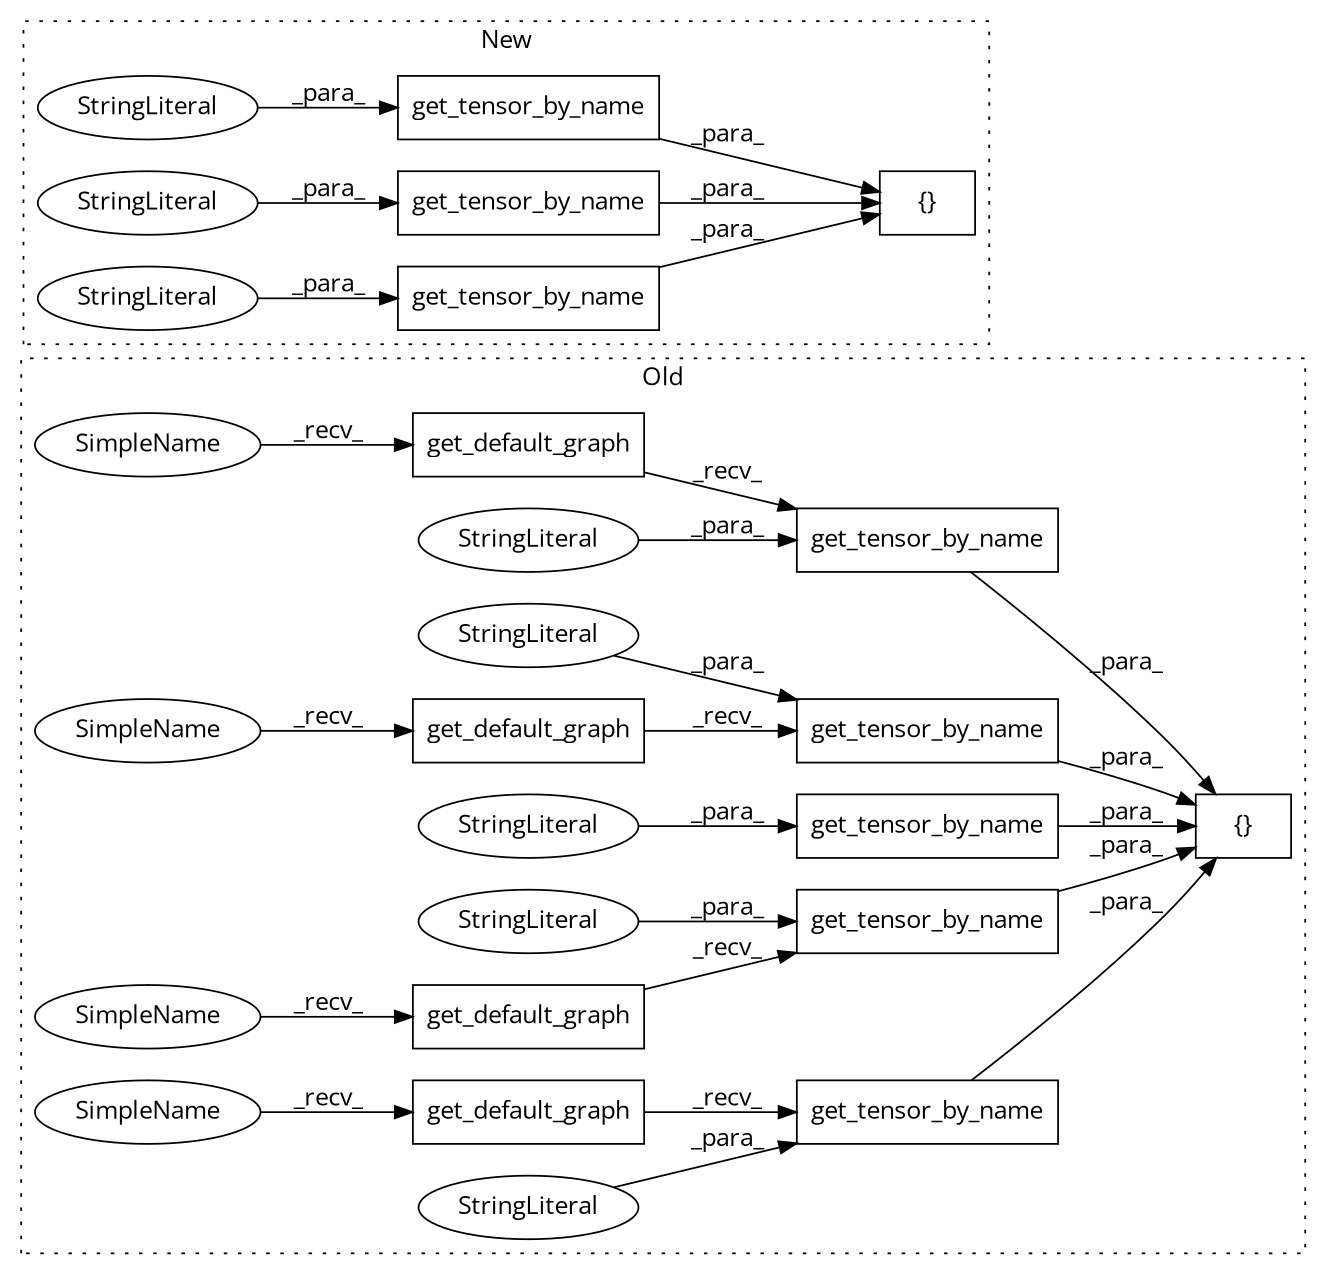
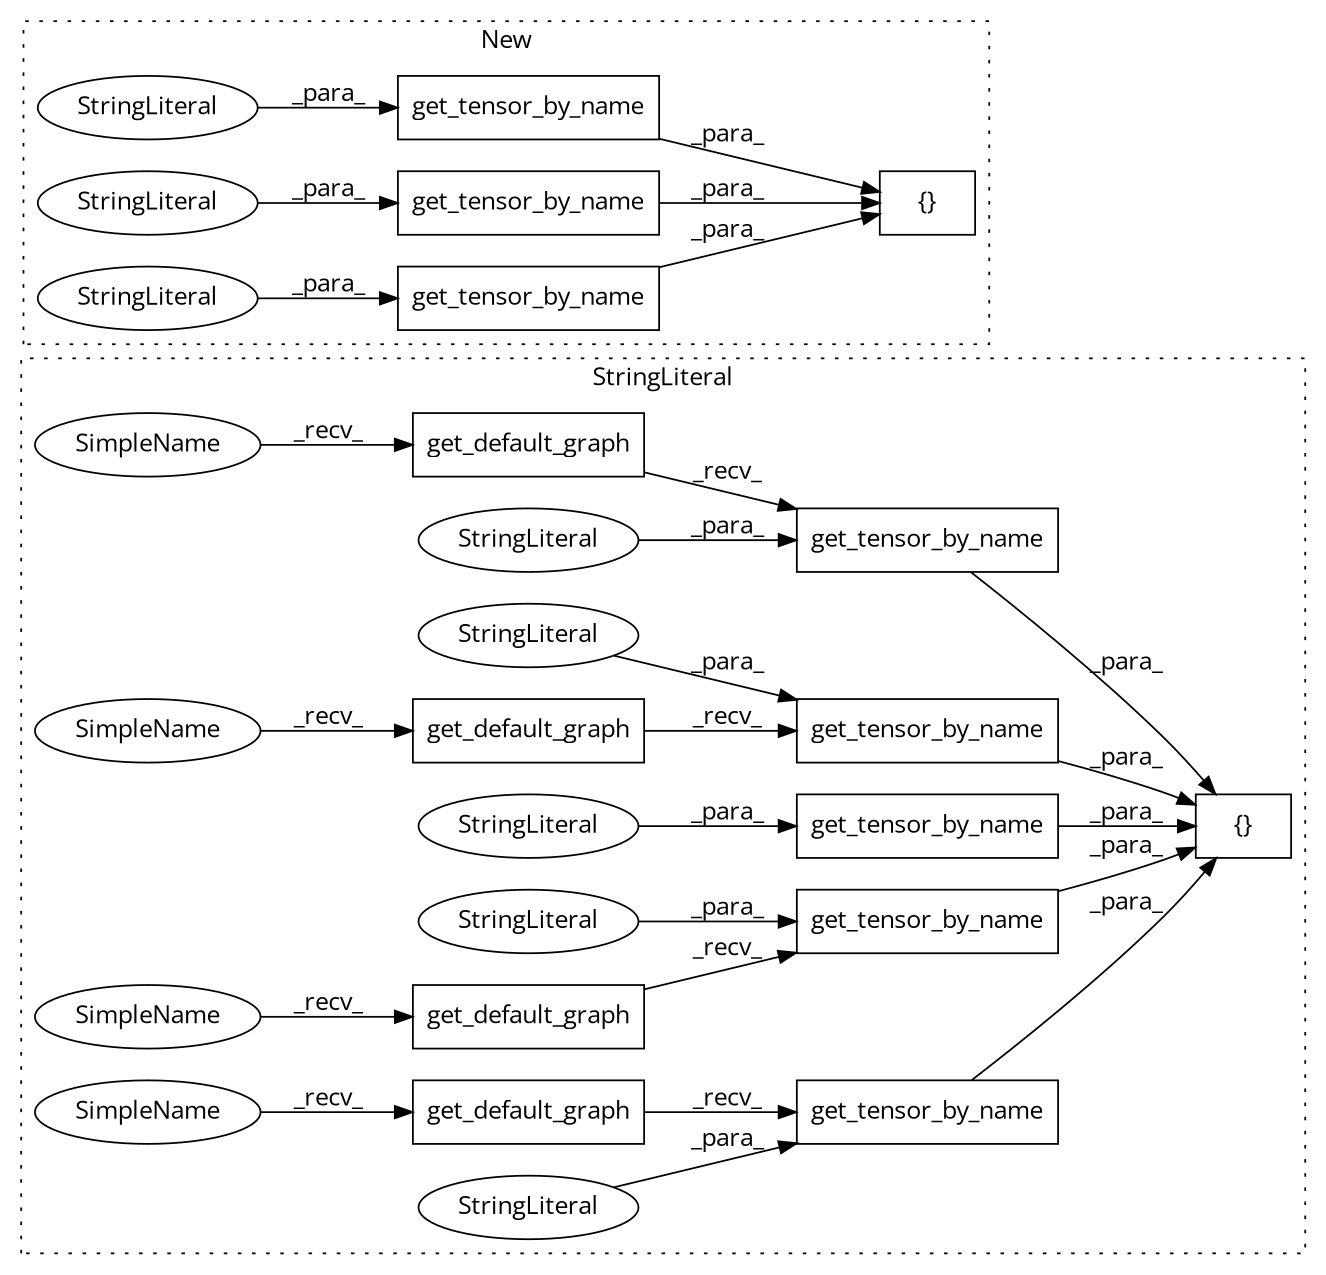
  digraph {
    rankdir=LR
    fontname="Open Sans"
    node [a=32 l="19,1" shape=box fontname="Open Sans"]
    edge [fontname="Open Sans"]
    n1 [a=4 l="1,1" label="{}" s="7371,7851"]
    n2 [l=19 label=get_default_graph s=7481]
    n3 [l=19 label=get_default_graph s=7677]
    n4 [label=get_tensor_by_name s="7795,7850"]
    n5 [a=45 l=36 label=StringLiteral s=7814 shape=ellipse]
    n6 [label=get_tensor_by_name s="7403,7468"]
    n7 [l=19 label=get_default_graph s=7775]
    n8 [a=45 l=46 label=StringLiteral s=7422 shape=ellipse]
    n9 [l=19 label=get_default_graph s=7383]
    n10 [label=get_tensor_by_name s="7501,7566"]
    n11 [a=45 l=46 label=StringLiteral s=7520 shape=ellipse]
    n12 [label=get_tensor_by_name s="7697,7762"]
    n13 [a=45 l=46 label=StringLiteral s=7716 shape=ellipse]
    n14 [label=get_tensor_by_name s="7599,7664"]
    n15 [a=45 l=46 label=StringLiteral s=7618 shape=ellipse]
    n16 [a=42 l=10 label=SimpleName s=7764 shape=ellipse]
    n17 [a=42 l=10 label=SimpleName s=7372 shape=ellipse]
    n18 [a=42 l=10 label=SimpleName s=7470 shape=ellipse]
    n19 [a=42 l=10 label=SimpleName s=7666 shape=ellipse]
    n20 [label=get_tensor_by_name s="7021,7087"]
    n21 [a=45 l=47 label=StringLiteral s=7040 shape=ellipse]
    n22 [a=4 l="1,1" label="{}" s="6792,7148"]
    n23 [label=get_tensor_by_name s="6947,7013"]
    n24 [a=45 l=47 label=StringLiteral s=6966 shape=ellipse]
    n25 [label=get_tensor_by_name s="6873,6939"]
    n26 [a=45 l=47 label=StringLiteral s=6892 shape=ellipse]
    subgraph cluster_1 {
-     label=Old
+     label=StringLiteral
      style=dotted
      n1
      n2
      n3
      n4
      n5
      n6
      n7
      n8
      n9
      n10
      n11
      n12
      n13
      n14
      n15
      n16
      n17
      n18
      n19
    }
    subgraph cluster_2 {
      label=New
      style=dotted
      n20
      n21
      n22
      n23
      n24
      n25
      n26
    }
    n2 -> n10 [label=_recv_]
    n3 -> n12 [label=_recv_]
    n4 -> n1 [label=_para_]
    n5 -> n4 [label=_para_]
    n6 -> n1 [label=_para_]
    n7 -> n4 [label=_recv_]
    n8 -> n6 [label=_para_]
    n9 -> n6 [label=_recv_]
    n10 -> n1 [label=_para_]
    n11 -> n10 [label=_para_]
    n12 -> n1 [label=_para_]
    n13 -> n12 [label=_para_]
    n14 -> n1 [label=_para_]
    n15 -> n14 [label=_para_]
    n16 -> n7 [label=_recv_]
    n17 -> n9 [label=_recv_]
    n18 -> n2 [label=_recv_]
    n19 -> n3 [label=_recv_]
    n20 -> n22 [label=_para_]
    n21 -> n20 [label=_para_]
    n23 -> n22 [label=_para_]
    n24 -> n23 [label=_para_]
    n25 -> n22 [label=_para_]
    n26 -> n25 [label=_para_]
  }
